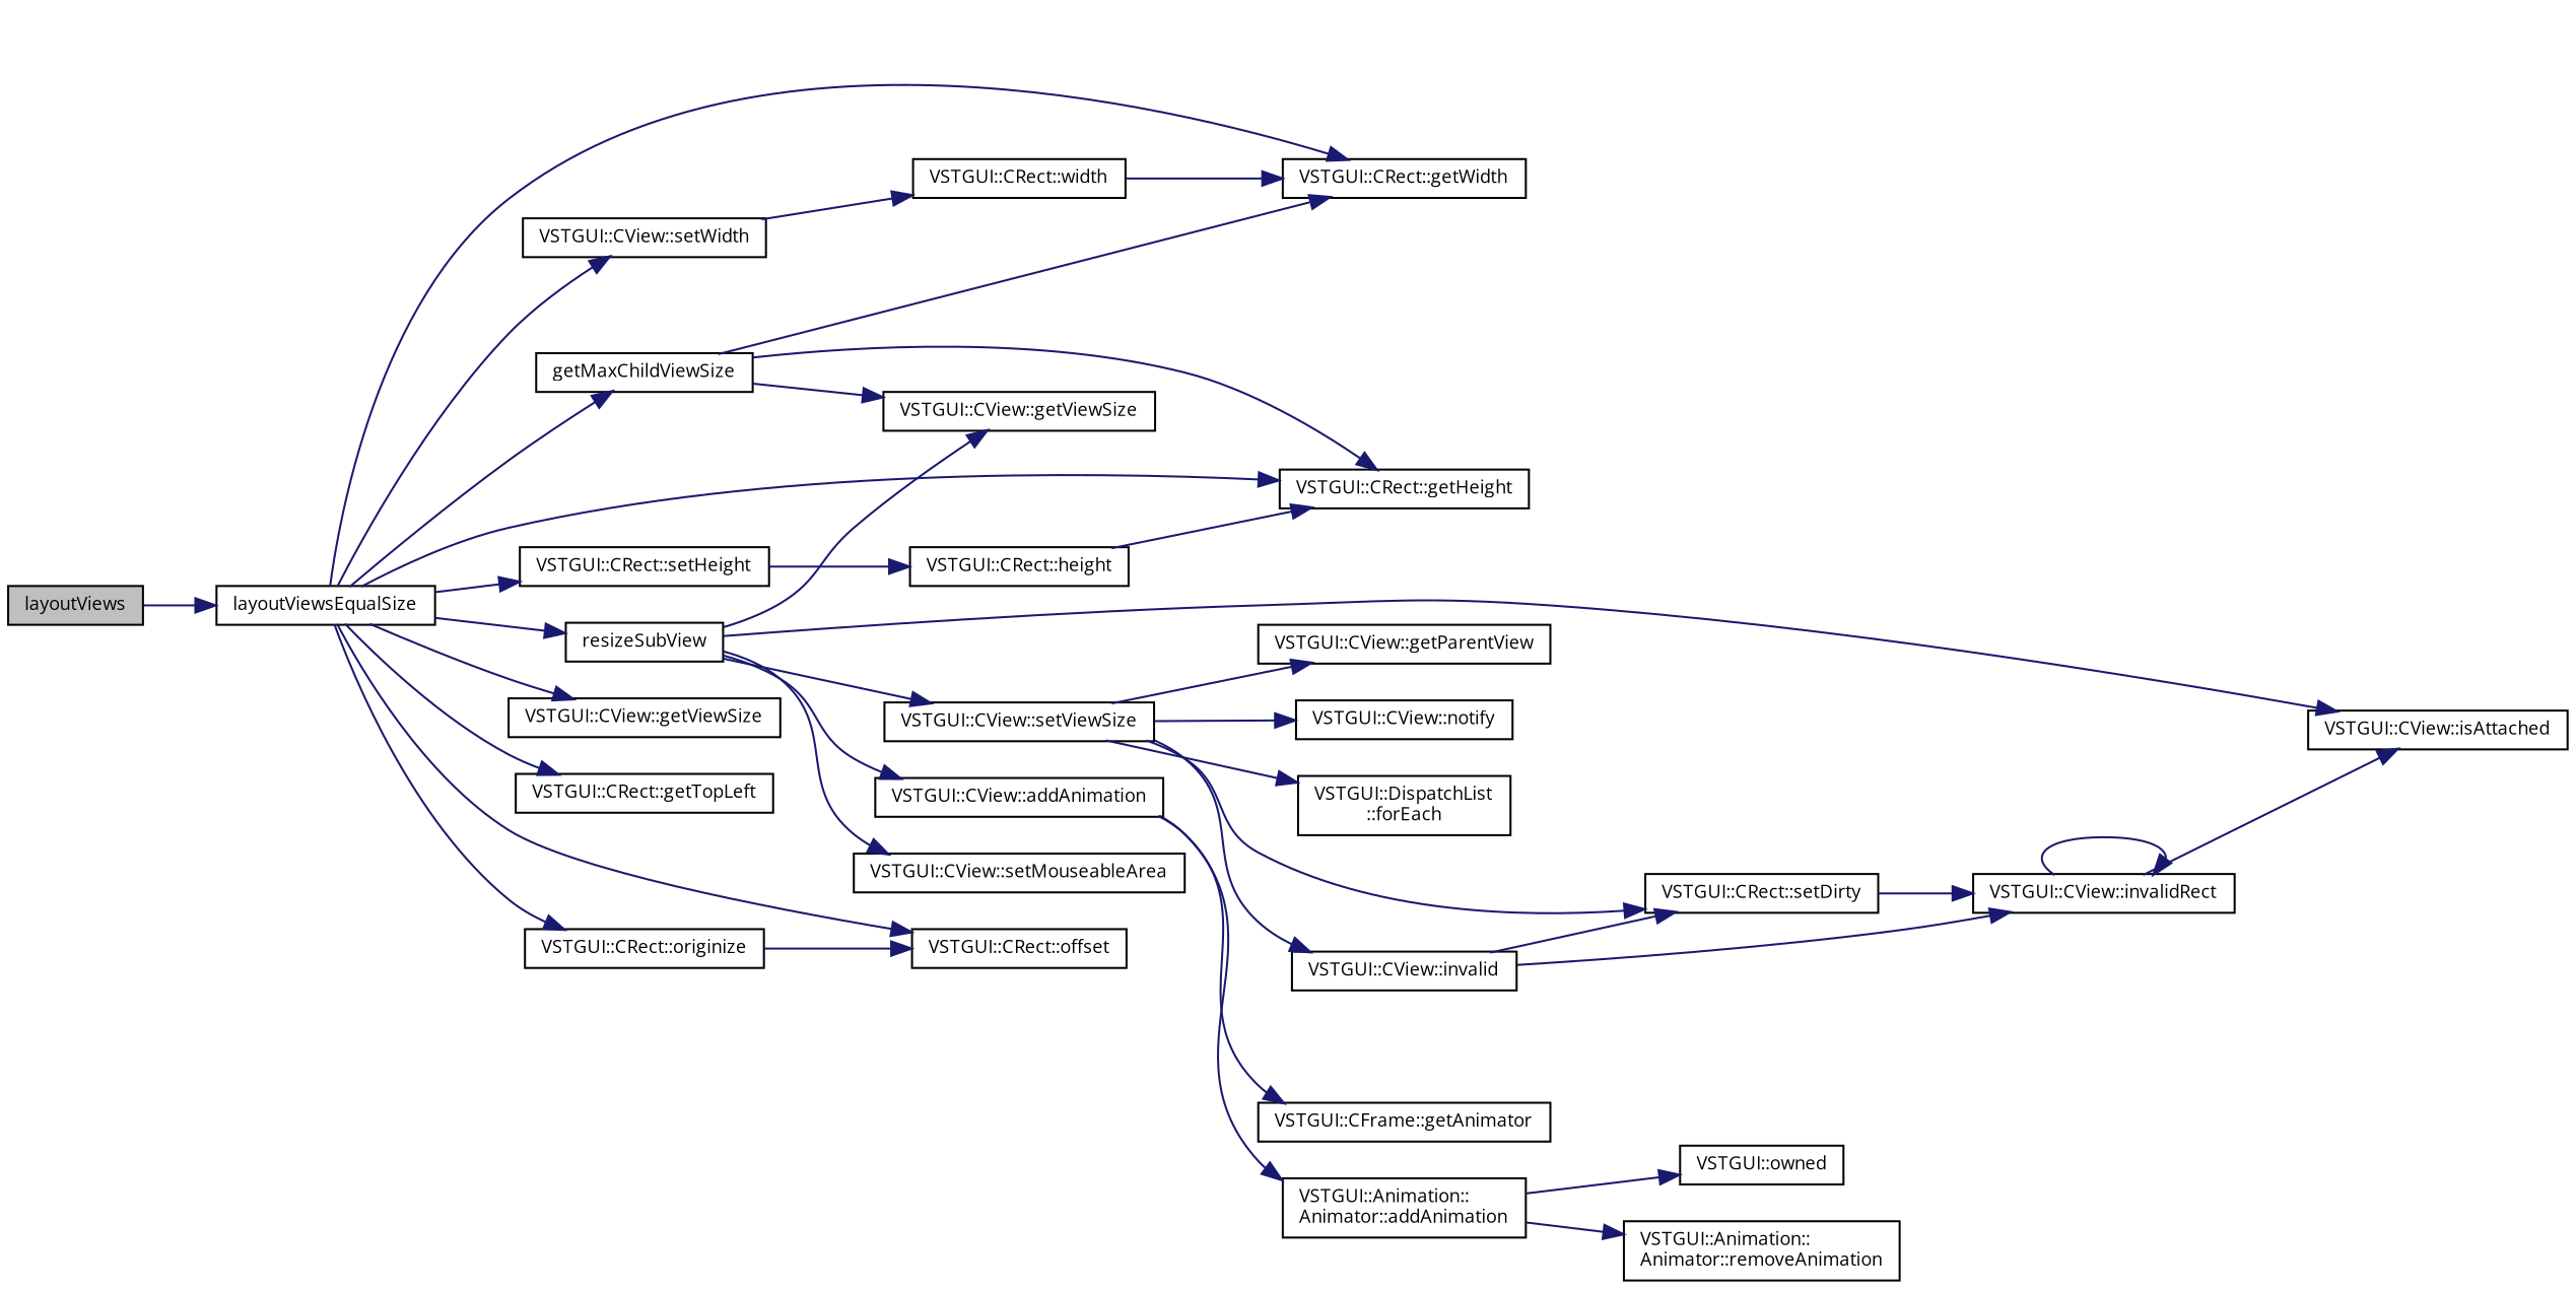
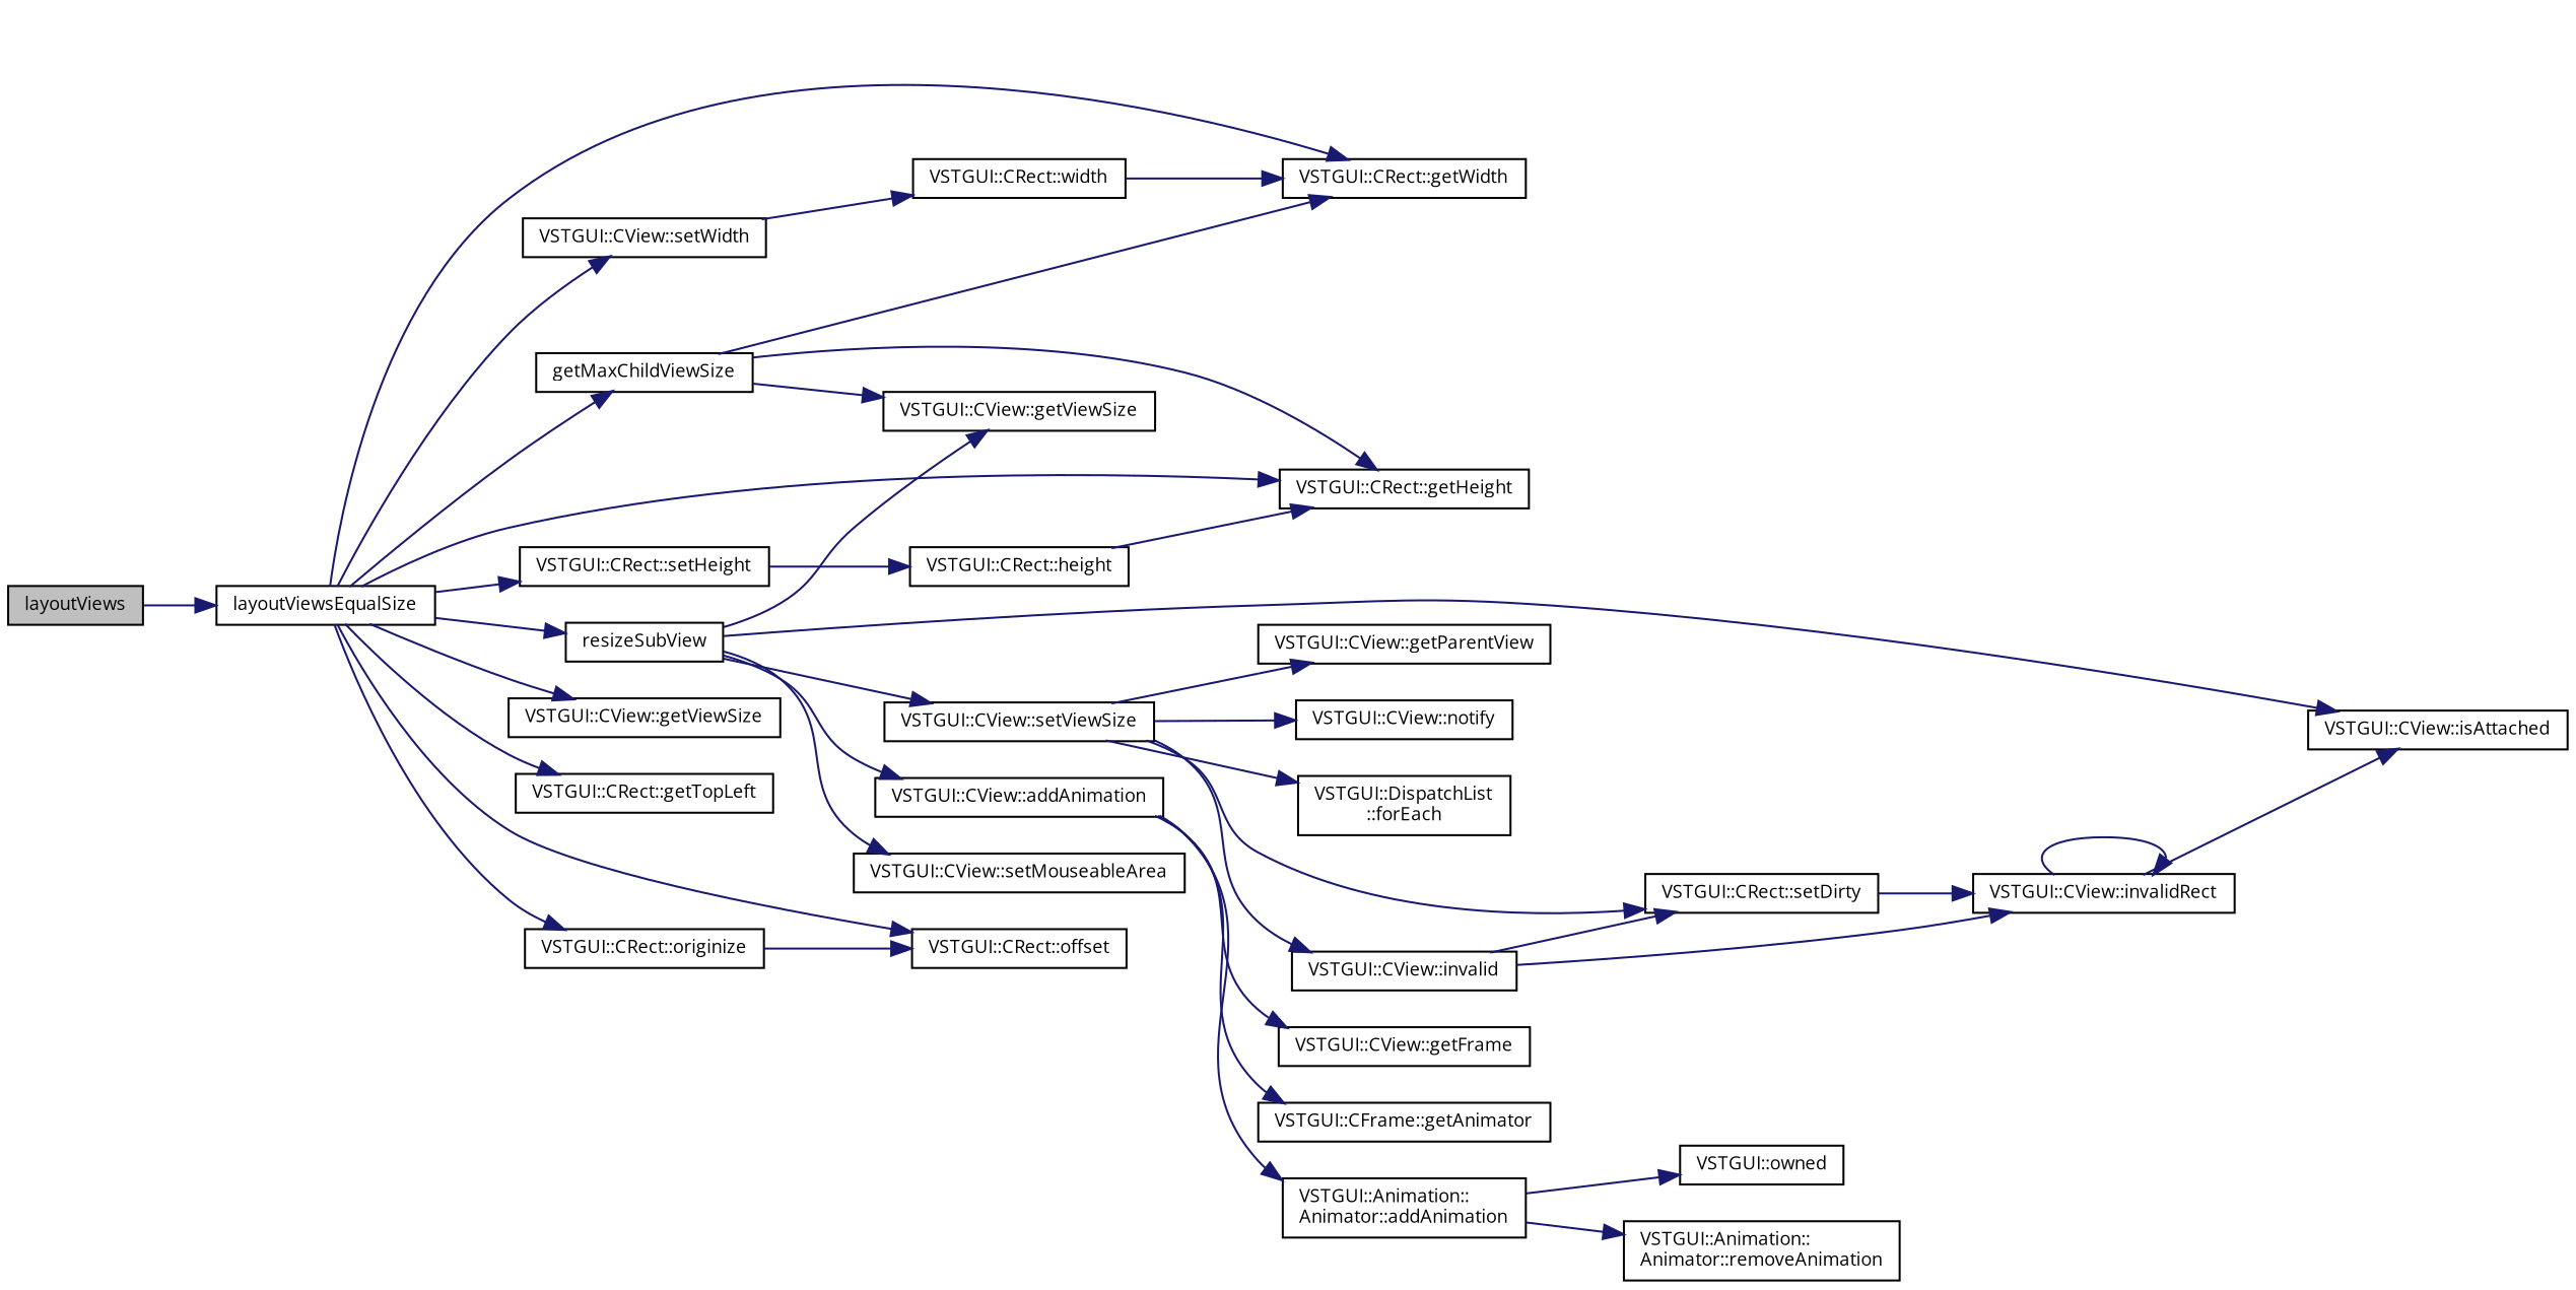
  digraph {
    fontname="Open Sans"
    rankdir=LR
    node [color=black fontname="Open Sans" fontsize=9 shape=record]
    edge [color=midnightblue fontname="Open Sans" fontsize=9 labelfontname=Arial labelfontsize=9 style=solid]
    n1 [fillcolor=grey75 fontcolor=black height=0.2 label=layoutViews style=filled width=0.4]
    n2 [height=0.2 label=layoutViewsEqualSize width=0.4]
    n3 [height=0.2 label=getMaxChildViewSize width=0.4]
    n4 [height=0.2 label="VSTGUI::CRect::getWidth" width=0.4]
    n5 [height=0.2 label="VSTGUI::CRect::getHeight" width=0.4]
    n6 [height=0.2 label="VSTGUI::CView::getViewSize" width=0.4]
    n7 [height=0.2 label="VSTGUI::CRect::getTopLeft" width=0.4]
    n8 [height=0.2 label="VSTGUI::CRect::originize" width=0.4]
    n9 [height=0.2 label="VSTGUI::CRect::offset" width=0.4]
    n10 [height=0.2 label="VSTGUI::CView::setWidth" width=0.4]
    n11 [height=0.2 label="VSTGUI::CRect::setHeight" width=0.4]
    n12 [height=0.2 label=resizeSubView width=0.4]
    n13 [height=0.2 label="VSTGUI::CView::getViewSize" width=0.4]
    n14 [height=0.2 label="VSTGUI::CRect::width" width=0.4]
    n15 [height=0.2 label="VSTGUI::CRect::height" width=0.4]
    n16 [height=0.2 label="VSTGUI::CView::isAttached" width=0.4]
    n17 [height=0.2 label="VSTGUI::CView::addAnimation" width=0.4]
    n18 [height=0.2 label="VSTGUI::CView::setMouseableArea" width=0.4]
    n19 [height=0.2 label="VSTGUI::CView::setViewSize" width=0.4]
+   n20 [height=0.2 label="VSTGUI::CView::getFrame" width=0.4]
    n21 [height=0.2 label="VSTGUI::CFrame::getAnimator" width=0.4]
    n22 [height=0.2 label="VSTGUI::Animation::\lAnimator::addAnimation" width=0.4]
    n23 [height=0.2 label="VSTGUI::CView::invalid" width=0.4]
    n24 [height=0.2 label="VSTGUI::CRect::setDirty" width=0.4]
    n25 [height=0.2 label="VSTGUI::CView::getParentView" width=0.4]
    n26 [height=0.2 label="VSTGUI::CView::notify" width=0.4]
    n27 [height=0.2 label="VSTGUI::DispatchList\l::forEach" width=0.4]
    n28 [height=0.2 label="VSTGUI::Animation::\lAnimator::removeAnimation" width=0.4]
    n29 [height=0.2 label="VSTGUI::owned" width=0.4]
    n30 [height=0.2 label="VSTGUI::CView::invalidRect" width=0.4]
    n1 -> n2
    n2 -> n3
    n2 -> n4
    n2 -> n5
    n2 -> n6
    n2 -> n7
    n2 -> n8
    n2 -> n9
    n2 -> n10
    n2 -> n11
    n2 -> n12
    n3 -> n4
    n3 -> n5
    n3 -> n13
    n8 -> n9
    n10 -> n14
    n11 -> n15
    n12 -> n13
    n12 -> n16
    n12 -> n17
    n12 -> n18
    n12 -> n19
    n14 -> n4
    n15 -> n5
+   n17 -> n20
    n17 -> n21
    n17 -> n22
    n19 -> n23
    n19 -> n24
    n19 -> n25
    n19 -> n26
    n19 -> n27
    n22 -> n28
    n22 -> n29
    n23 -> n24
    n23 -> n30
    n24 -> n30
    n30 -> n16
    n30 -> n30
  }
